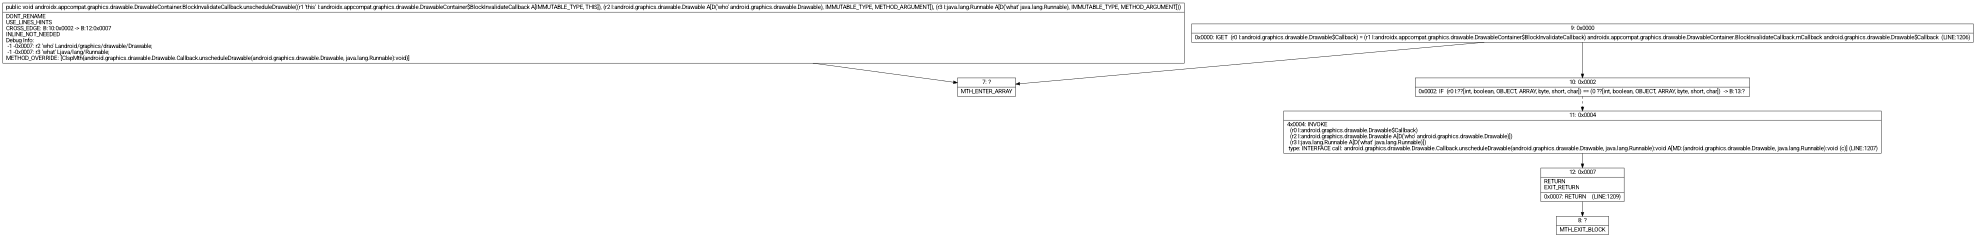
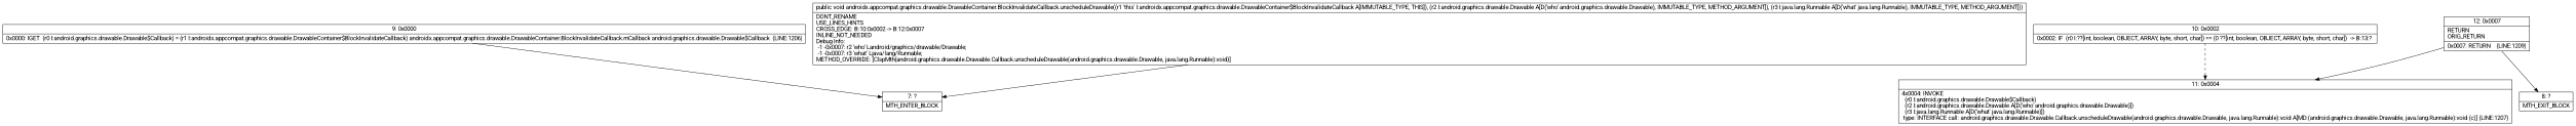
  digraph {
    fontname=Roboto
    node [fontname=Roboto shape=record]
    edge [fontname=Roboto]
-   n1 [label="{7\:\ ?|MTH_ENTER_ARRAY\l}"]
+   n1 [label="{7\:\ ?|MTH_ENTER_BLOCK\l}"]
    n2 [label="{9\:\ 0x0000|0x0000: IGET  (r0 I:android.graphics.drawable.Drawable$Callback) = (r1 I:androidx.appcompat.graphics.drawable.DrawableContainer$BlockInvalidateCallback) androidx.appcompat.graphics.drawable.DrawableContainer.BlockInvalidateCallback.mCallback android.graphics.drawable.Drawable$Callback  (LINE:1206)\l}"]
    n3 [label="{10\:\ 0x0002|0x0002: IF  (r0 I:??[int, boolean, OBJECT, ARRAY, byte, short, char]) == (0 ??[int, boolean, OBJECT, ARRAY, byte, short, char])  \-\> B:13:? \l}"]
    n4 [label="{11\:\ 0x0004|4x0004: INVOKE  \l  (r0 I:android.graphics.drawable.Drawable$Callback)\l  (r2 I:android.graphics.drawable.Drawable A[D('who' android.graphics.drawable.Drawable)])\l  (r3 I:java.lang.Runnable A[D('what' java.lang.Runnable)])\l type: INTERFACE call: android.graphics.drawable.Drawable.Callback.unscheduleDrawable(android.graphics.drawable.Drawable, java.lang.Runnable):void A[MD:(android.graphics.drawable.Drawable, java.lang.Runnable):void (c)] (LINE:1207)\l}"]
-   n5 [label="{12\:\ 0x0007|RETURN\lEXIT_RETURN\l|0x0007: RETURN    (LINE:1209)\l}"]
+   n5 [label="{12\:\ 0x0007|RETURN\lORIG_RETURN\l|0x0007: RETURN    (LINE:1209)\l}"]
    n6 [label="{8\:\ ?|MTH_EXIT_BLOCK\l}"]
    n7 [label="{public void androidx.appcompat.graphics.drawable.DrawableContainer.BlockInvalidateCallback.unscheduleDrawable((r1 'this' I:androidx.appcompat.graphics.drawable.DrawableContainer$BlockInvalidateCallback A[IMMUTABLE_TYPE, THIS]), (r2 I:android.graphics.drawable.Drawable A[D('who' android.graphics.drawable.Drawable), IMMUTABLE_TYPE, METHOD_ARGUMENT]), (r3 I:java.lang.Runnable A[D('what' java.lang.Runnable), IMMUTABLE_TYPE, METHOD_ARGUMENT]))  | DONT_RENAME\lUSE_LINES_HINTS\lCROSS_EDGE: B:10:0x0002 \-\> B:12:0x0007\lINLINE_NOT_NEEDED\lDebug Info:\l  \-1 \-0x0007: r2 'who' Landroid\/graphics\/drawable\/Drawable;\l  \-1 \-0x0007: r3 'what' Ljava\/lang\/Runnable;\lMETHOD_OVERRIDE: [ClspMth\{android.graphics.drawable.Drawable.Callback.unscheduleDrawable(android.graphics.drawable.Drawable, java.lang.Runnable):void\}]\l}"]
    n2 -> n1
-   n2 -> n3
    n3 -> n4 [style=dashed]
-   n4 -> n5
+   n5 -> n4
    n5 -> n6
    n7 -> n1
  }
